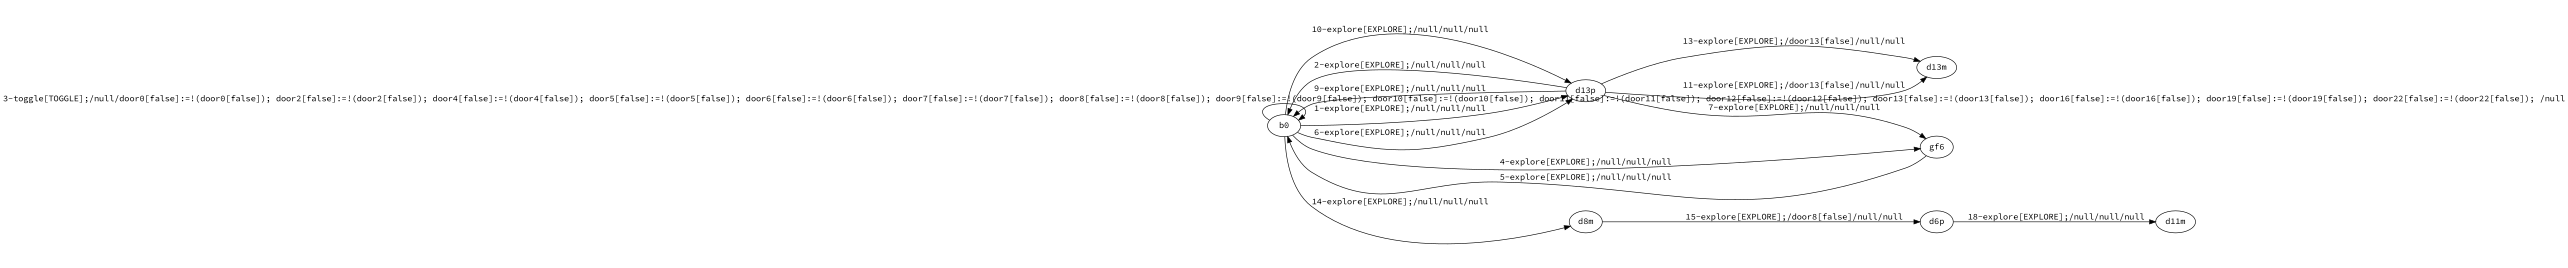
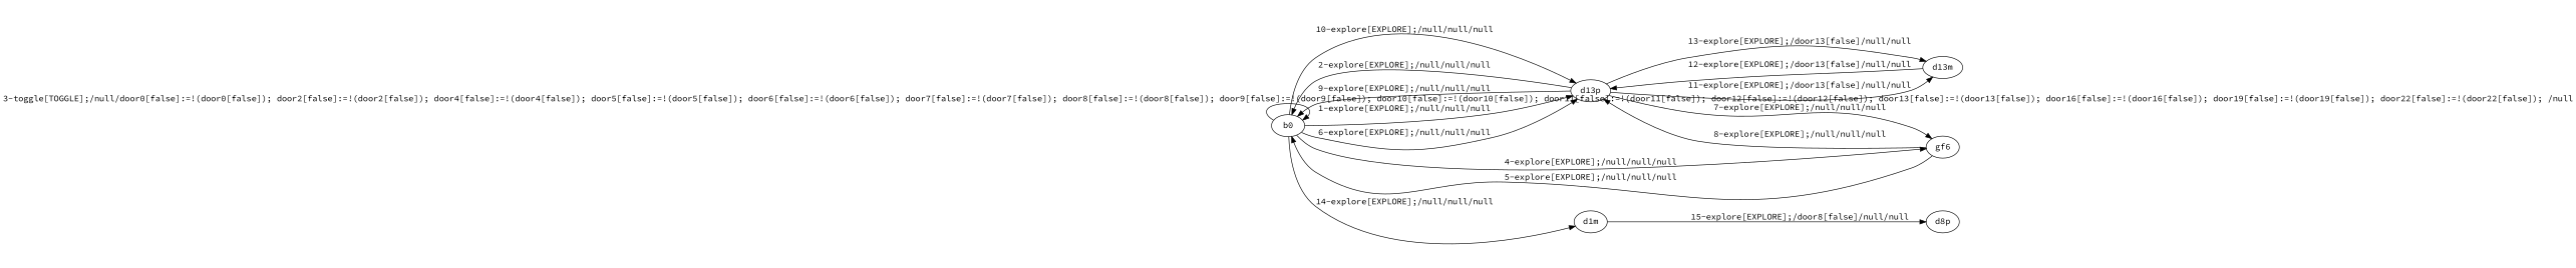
  digraph {
    fontname="Source Code Pro"
    rankdir=LR
    node [fontname="Source Code Pro"]
    edge [fontname="Source Code Pro"]
    b0
    d13p
    gf6
-   d8m
+   d8m [label=d1m]
    d13m
-   d8p [label=d6p]
-   d11m
+   d8p
    b0 -> b0 [label="3-toggle[TOGGLE];/null/door0[false]:=!(door0[false]); door2[false]:=!(door2[false]); door4[false]:=!(door4[false]); door5[false]:=!(door5[false]); door6[false]:=!(door6[false]); door7[false]:=!(door7[false]); door8[false]:=!(door8[false]); door9[false]:=!(door9[false]); door10[false]:=!(door10[false]); door11[false]:=!(door11[false]); door12[false]:=!(door12[false]); door13[false]:=!(door13[false]); door16[false]:=!(door16[false]); door19[false]:=!(door19[false]); door22[false]:=!(door22[false]); /null"]
    b0 -> d13p [label="1-explore[EXPLORE];/null/null/null"]
    b0 -> d13p [label="6-explore[EXPLORE];/null/null/null"]
    b0 -> d13p [label="10-explore[EXPLORE];/null/null/null"]
    b0 -> gf6 [label="4-explore[EXPLORE];/null/null/null"]
    b0 -> d8m [label="14-explore[EXPLORE];/null/null/null"]
    d13p -> b0 [label="2-explore[EXPLORE];/null/null/null"]
    d13p -> b0 [label="9-explore[EXPLORE];/null/null/null"]
    d13p -> gf6 [label="7-explore[EXPLORE];/null/null/null"]
    d13p -> d13m [label="11-explore[EXPLORE];/door13[false]/null/null"]
    d13p -> d13m [label="13-explore[EXPLORE];/door13[false]/null/null"]
    gf6 -> b0 [label="5-explore[EXPLORE];/null/null/null"]
+   gf6 -> d13p [label="8-explore[EXPLORE];/null/null/null"]
    d8m -> d8p [label="15-explore[EXPLORE];/door8[false]/null/null"]
-   d8p -> d11m [label="18-explore[EXPLORE];/null/null/null"]
+   d13m -> d13p [label="12-explore[EXPLORE];/door13[false]/null/null"]
  }
